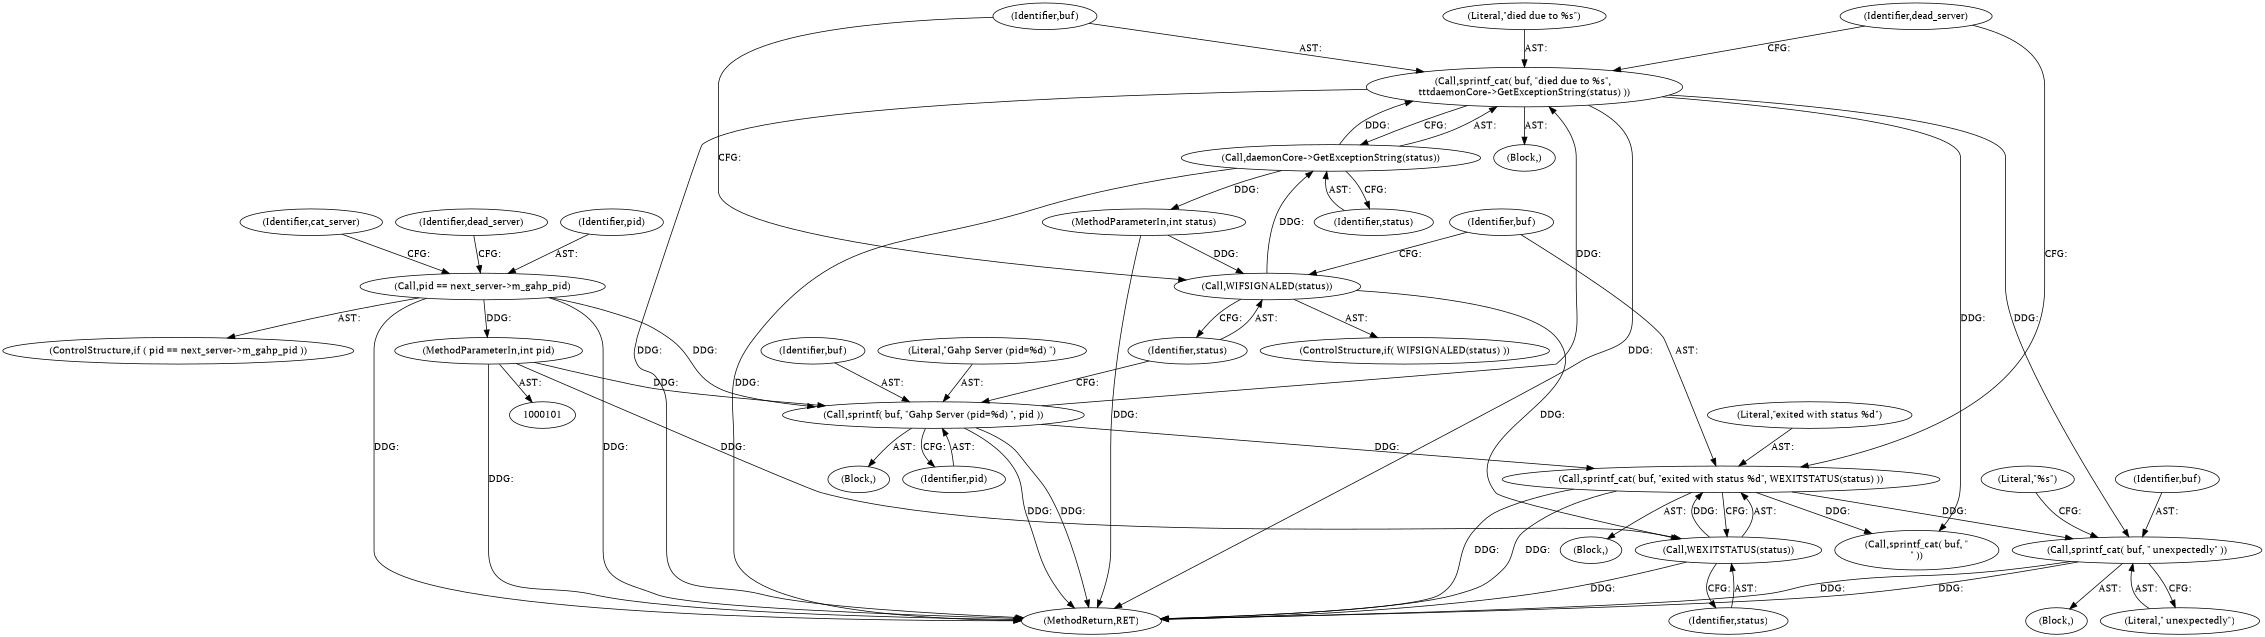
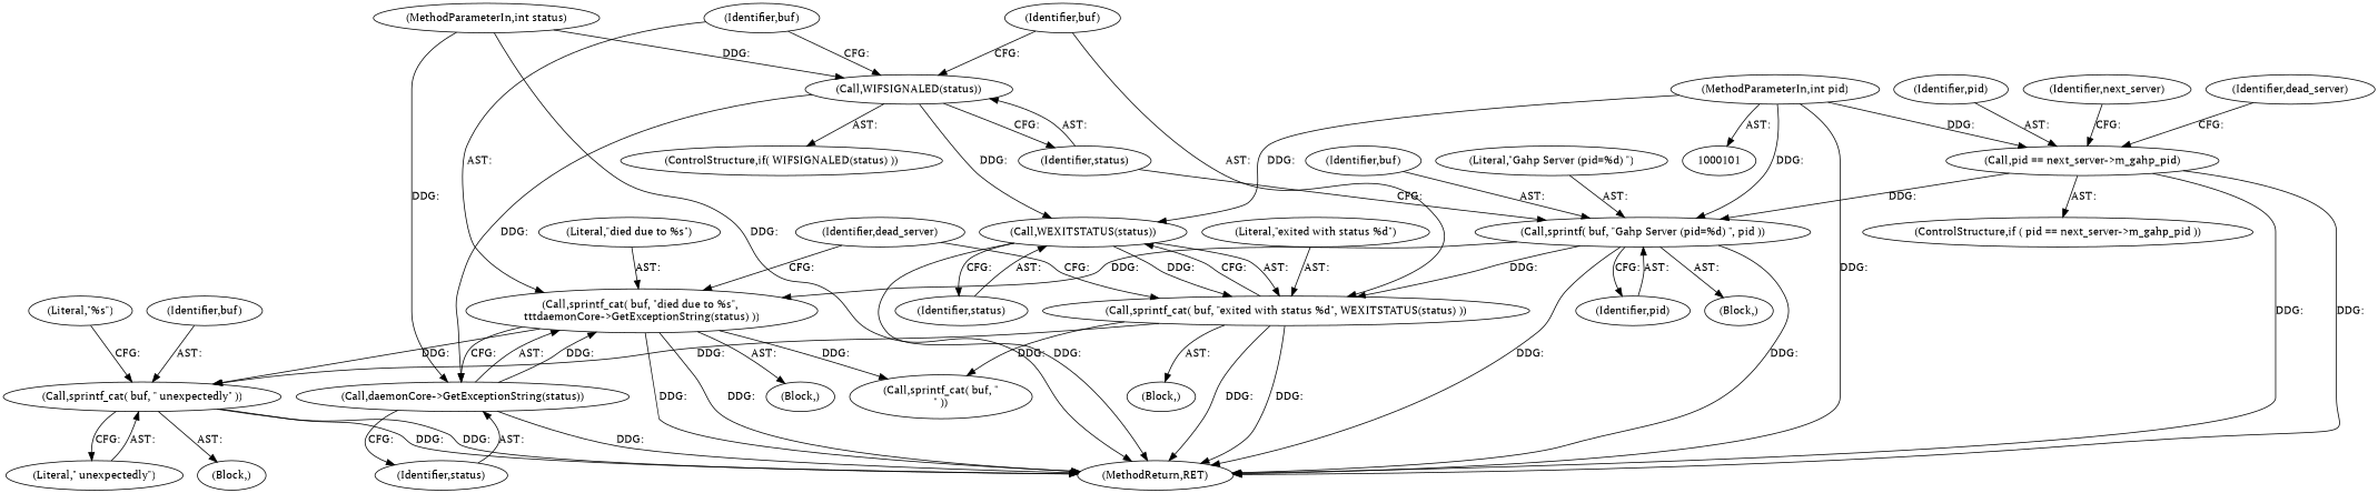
  digraph {
    fontname="PT Serif"
    node [fontname="PT Serif"]
    edge [fontname="PT Serif"]
    n1 [label="(Call,sprintf_cat( buf, \" unexpectedly\" ))"]
    n2 [label="(Block,)"]
    n3 [label="(Literal,\" unexpectedly\")"]
    n4 [label="(MethodReturn,RET)"]
    n5 [label="(Call,sprintf_cat( buf, \"died due to %s\", \n\t\t\tdaemonCore->GetExceptionString(status) ))"]
    n6 [label="(Call,daemonCore->GetExceptionString(status))"]
    n7 [label="(Block,)"]
    n8 [label="(Call,sprintf_cat( buf, \"\n\" ))"]
    n9 [label="(Identifier,status)"]
    n10 [label="(Call,sprintf( buf, \"Gahp Server (pid=%d) \", pid ))"]
    n11 [label="(Call,sprintf_cat( buf, \"exited with status %d\", WEXITSTATUS(status) ))"]
    n12 [label="(Block,)"]
    n13 [label="(Identifier,pid)"]
    n14 [label="(Call,WEXITSTATUS(status))"]
    n15 [label="(Block,)"]
    n16 [label="(Call,pid == next_server->m_gahp_pid)"]
    n17 [label="(ControlStructure,if ( pid == next_server->m_gahp_pid ))"]
    n18 [label="(MethodParameterIn,int pid)"]
    1000101
    n20 [label="(Call,WIFSIGNALED(status))"]
    n21 [label="(ControlStructure,if( WIFSIGNALED(status) ))"]
    n22 [label="(Identifier,status)"]
    n23 [label="(Identifier,status)"]
    n24 [label="(MethodParameterIn,int status)"]
    n25 [label="(Identifier,pid)"]
    n26 [label="(Identifier,buf)"]
    n27 [label="(Literal,\"exited with status %d\")"]
    n28 [label="(Literal,\"died due to %s\")"]
    n29 [label="(Identifier,buf)"]
-   n30 [label="(Identifier,cat_server)"]
+   n30 [label="(Identifier,next_server)"]
    n31 [label="(Literal,\"Gahp Server (pid=%d) \")"]
    n32 [label="(Identifier,buf)"]
    n33 [label="(Identifier,buf)"]
    n34 [label="(Identifier,dead_server)"]
    n35 [label="(Identifier,dead_server)"]
    n36 [label="(Literal,\"%s\")"]
    n1 -> n2 [label="AST: "]
    n1 -> n3 [label="CFG: "]
    n1 -> n4 [label="DDG: "]
    n1 -> n4 [label="DDG: "]
    n3 -> n1 [label="AST: "]
    n5 -> n1 [label="DDG: "]
    n5 -> n4 [label="DDG: "]
    n5 -> n4 [label="DDG: "]
    n5 -> n6 [label="CFG: "]
    n5 -> n7 [label="AST: "]
    n5 -> n8 [label="DDG: "]
    n6 -> n4 [label="DDG: "]
    n6 -> n5 [label="AST: "]
    n6 -> n5 [label="DDG: "]
    n6 -> n9 [label="CFG: "]
    n9 -> n6 [label="AST: "]
    n10 -> n4 [label="DDG: "]
    n10 -> n4 [label="DDG: "]
    n10 -> n5 [label="DDG: "]
    n10 -> n11 [label="DDG: "]
    n10 -> n12 [label="AST: "]
    n10 -> n13 [label="CFG: "]
    n11 -> n1 [label="DDG: "]
    n11 -> n4 [label="DDG: "]
    n11 -> n4 [label="DDG: "]
    n11 -> n8 [label="DDG: "]
    n11 -> n14 [label="CFG: "]
    n11 -> n15 [label="AST: "]
    n13 -> n10 [label="AST: "]
    n14 -> n4 [label="DDG: "]
    n14 -> n11 [label="AST: "]
    n14 -> n11 [label="DDG: "]
    n14 -> n23 [label="CFG: "]
    n16 -> n4 [label="DDG: "]
    n16 -> n4 [label="DDG: "]
    n16 -> n10 [label="DDG: "]
    n16 -> n17 [label="AST: "]
    n18 -> n4 [label="DDG: "]
    n18 -> n10 [label="DDG: "]
    n18 -> n14 [label="DDG: "]
-   n16 -> n18 [label="DDG: "]
+   n18 -> n16 [label="DDG: "]
    n18 -> 1000101 [label="AST: "]
    n20 -> n6 [label="DDG: "]
    n20 -> n14 [label="DDG: "]
    n20 -> n21 [label="AST: "]
    n20 -> n22 [label="CFG: "]
    n22 -> n10 [label="CFG: "]
    n22 -> n20 [label="AST: "]
    n23 -> n14 [label="AST: "]
    n24 -> n4 [label="DDG: "]
-   n6 -> n24 [label="DDG: "]
+   n24 -> n6 [label="DDG: "]
    n24 -> n20 [label="DDG: "]
    n25 -> n16 [label="AST: "]
    n26 -> n5 [label="AST: "]
    n26 -> n20 [label="CFG: "]
    n27 -> n11 [label="AST: "]
    n28 -> n5 [label="AST: "]
    n29 -> n10 [label="AST: "]
    n30 -> n16 [label="CFG: "]
    n31 -> n10 [label="AST: "]
    n32 -> n1 [label="AST: "]
    n33 -> n11 [label="AST: "]
    n33 -> n20 [label="CFG: "]
    n34 -> n16 [label="CFG: "]
    n35 -> n5 [label="CFG: "]
    n35 -> n11 [label="CFG: "]
    n36 -> n1 [label="CFG: "]
  }
